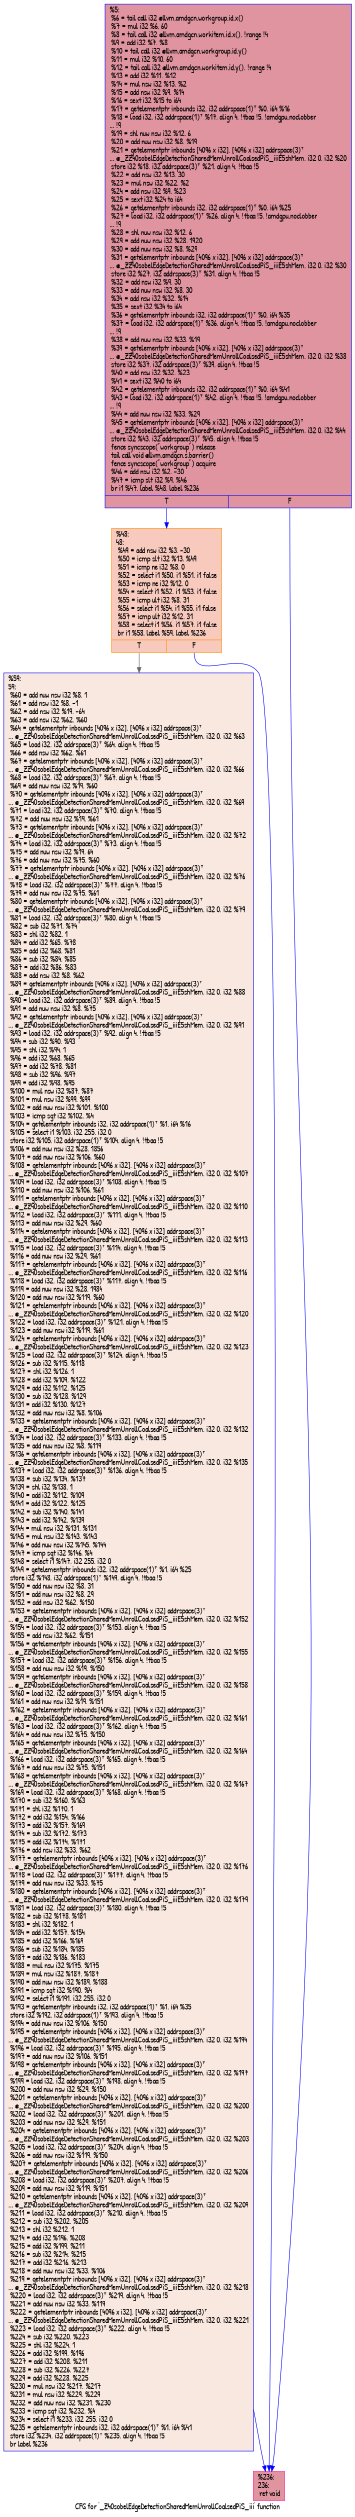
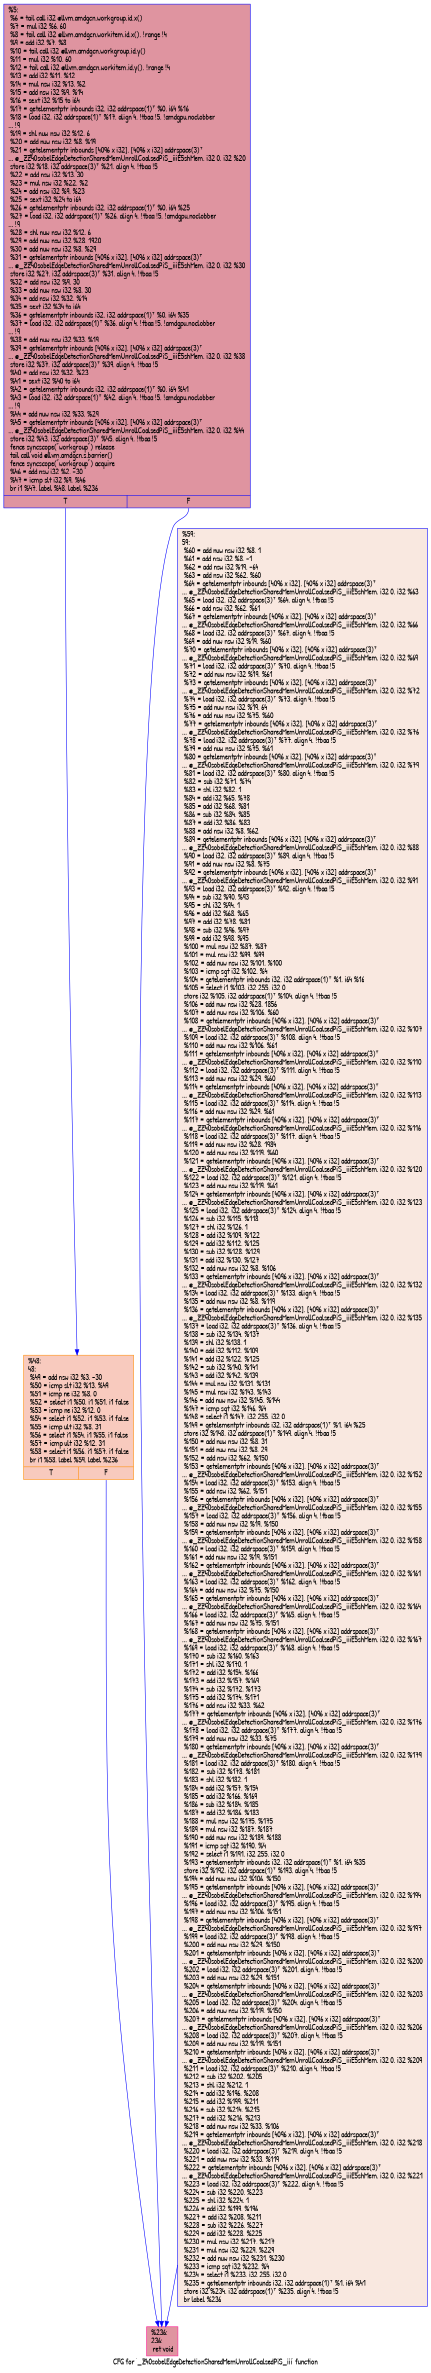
  digraph {
    label="CFG for '_Z40sobelEdgeDetectionSharedMemUnrollCoalsedPiS_iii' function"
    fontname="Patrick Hand"
    node [color=blue fillcolor="#b70d2870" shape=record style=filled fontname="Patrick Hand"]
    edge [tailport=s0 color=blue fontname="Patrick Hand"]
    n1 [label="{%5:\l  %6 = tail call i32 @llvm.amdgcn.workgroup.id.x()\l  %7 = mul i32 %6, 60\l  %8 = tail call i32 @llvm.amdgcn.workitem.id.x(), !range !4\l  %9 = add i32 %7, %8\l  %10 = tail call i32 @llvm.amdgcn.workgroup.id.y()\l  %11 = mul i32 %10, 60\l  %12 = tail call i32 @llvm.amdgcn.workitem.id.y(), !range !4\l  %13 = add i32 %11, %12\l  %14 = mul nsw i32 %13, %2\l  %15 = add nsw i32 %9, %14\l  %16 = sext i32 %15 to i64\l  %17 = getelementptr inbounds i32, i32 addrspace(1)* %0, i64 %16\l  %18 = load i32, i32 addrspace(1)* %17, align 4, !tbaa !5, !amdgpu.noclobber\l... !9\l  %19 = shl nuw nsw i32 %12, 6\l  %20 = add nuw nsw i32 %8, %19\l  %21 = getelementptr inbounds [4096 x i32], [4096 x i32] addrspace(3)*\l... @_ZZ40sobelEdgeDetectionSharedMemUnrollCoalsedPiS_iiiE5shMem, i32 0, i32 %20\l  store i32 %18, i32 addrspace(3)* %21, align 4, !tbaa !5\l  %22 = add nsw i32 %13, 30\l  %23 = mul nsw i32 %22, %2\l  %24 = add nsw i32 %9, %23\l  %25 = sext i32 %24 to i64\l  %26 = getelementptr inbounds i32, i32 addrspace(1)* %0, i64 %25\l  %27 = load i32, i32 addrspace(1)* %26, align 4, !tbaa !5, !amdgpu.noclobber\l... !9\l  %28 = shl nuw nsw i32 %12, 6\l  %29 = add nuw nsw i32 %28, 1920\l  %30 = add nuw nsw i32 %8, %29\l  %31 = getelementptr inbounds [4096 x i32], [4096 x i32] addrspace(3)*\l... @_ZZ40sobelEdgeDetectionSharedMemUnrollCoalsedPiS_iiiE5shMem, i32 0, i32 %30\l  store i32 %27, i32 addrspace(3)* %31, align 4, !tbaa !5\l  %32 = add nsw i32 %9, 30\l  %33 = add nuw nsw i32 %8, 30\l  %34 = add nsw i32 %32, %14\l  %35 = sext i32 %34 to i64\l  %36 = getelementptr inbounds i32, i32 addrspace(1)* %0, i64 %35\l  %37 = load i32, i32 addrspace(1)* %36, align 4, !tbaa !5, !amdgpu.noclobber\l... !9\l  %38 = add nuw nsw i32 %33, %19\l  %39 = getelementptr inbounds [4096 x i32], [4096 x i32] addrspace(3)*\l... @_ZZ40sobelEdgeDetectionSharedMemUnrollCoalsedPiS_iiiE5shMem, i32 0, i32 %38\l  store i32 %37, i32 addrspace(3)* %39, align 4, !tbaa !5\l  %40 = add nsw i32 %32, %23\l  %41 = sext i32 %40 to i64\l  %42 = getelementptr inbounds i32, i32 addrspace(1)* %0, i64 %41\l  %43 = load i32, i32 addrspace(1)* %42, align 4, !tbaa !5, !amdgpu.noclobber\l... !9\l  %44 = add nuw nsw i32 %33, %29\l  %45 = getelementptr inbounds [4096 x i32], [4096 x i32] addrspace(3)*\l... @_ZZ40sobelEdgeDetectionSharedMemUnrollCoalsedPiS_iiiE5shMem, i32 0, i32 %44\l  store i32 %43, i32 addrspace(3)* %45, align 4, !tbaa !5\l  fence syncscope(\"workgroup\") release\l  tail call void @llvm.amdgcn.s.barrier()\l  fence syncscope(\"workgroup\") acquire\l  %46 = add nsw i32 %2, -30\l  %47 = icmp slt i32 %9, %46\l  br i1 %47, label %48, label %236\l|{<s0>T|<s1>F}}"]
    n2 [color=darkorange fillcolor="#ef886b70" label="{%48:\l48:                                               \l  %49 = add nsw i32 %3, -30\l  %50 = icmp slt i32 %13, %49\l  %51 = icmp ne i32 %8, 0\l  %52 = select i1 %50, i1 %51, i1 false\l  %53 = icmp ne i32 %12, 0\l  %54 = select i1 %52, i1 %53, i1 false\l  %55 = icmp ult i32 %8, 31\l  %56 = select i1 %54, i1 %55, i1 false\l  %57 = icmp ult i32 %12, 31\l  %58 = select i1 %56, i1 %57, i1 false\l  br i1 %58, label %59, label %236\l|{<s0>T|<s1>F}}"]
    n3 [color=deeppink label="{%236:\l236:                                              \l  ret void\l}"]
    n4 [fillcolor="#f1ccb870" label="{%59:\l59:                                               \l  %60 = add nuw nsw i32 %8, 1\l  %61 = add nsw i32 %8, -1\l  %62 = add nsw i32 %19, -64\l  %63 = add nsw i32 %62, %60\l  %64 = getelementptr inbounds [4096 x i32], [4096 x i32] addrspace(3)*\l... @_ZZ40sobelEdgeDetectionSharedMemUnrollCoalsedPiS_iiiE5shMem, i32 0, i32 %63\l  %65 = load i32, i32 addrspace(3)* %64, align 4, !tbaa !5\l  %66 = add nsw i32 %62, %61\l  %67 = getelementptr inbounds [4096 x i32], [4096 x i32] addrspace(3)*\l... @_ZZ40sobelEdgeDetectionSharedMemUnrollCoalsedPiS_iiiE5shMem, i32 0, i32 %66\l  %68 = load i32, i32 addrspace(3)* %67, align 4, !tbaa !5\l  %69 = add nuw nsw i32 %19, %60\l  %70 = getelementptr inbounds [4096 x i32], [4096 x i32] addrspace(3)*\l... @_ZZ40sobelEdgeDetectionSharedMemUnrollCoalsedPiS_iiiE5shMem, i32 0, i32 %69\l  %71 = load i32, i32 addrspace(3)* %70, align 4, !tbaa !5\l  %72 = add nuw nsw i32 %19, %61\l  %73 = getelementptr inbounds [4096 x i32], [4096 x i32] addrspace(3)*\l... @_ZZ40sobelEdgeDetectionSharedMemUnrollCoalsedPiS_iiiE5shMem, i32 0, i32 %72\l  %74 = load i32, i32 addrspace(3)* %73, align 4, !tbaa !5\l  %75 = add nuw nsw i32 %19, 64\l  %76 = add nuw nsw i32 %75, %60\l  %77 = getelementptr inbounds [4096 x i32], [4096 x i32] addrspace(3)*\l... @_ZZ40sobelEdgeDetectionSharedMemUnrollCoalsedPiS_iiiE5shMem, i32 0, i32 %76\l  %78 = load i32, i32 addrspace(3)* %77, align 4, !tbaa !5\l  %79 = add nuw nsw i32 %75, %61\l  %80 = getelementptr inbounds [4096 x i32], [4096 x i32] addrspace(3)*\l... @_ZZ40sobelEdgeDetectionSharedMemUnrollCoalsedPiS_iiiE5shMem, i32 0, i32 %79\l  %81 = load i32, i32 addrspace(3)* %80, align 4, !tbaa !5\l  %82 = sub i32 %71, %74\l  %83 = shl i32 %82, 1\l  %84 = add i32 %65, %78\l  %85 = add i32 %68, %81\l  %86 = sub i32 %84, %85\l  %87 = add i32 %86, %83\l  %88 = add nsw i32 %8, %62\l  %89 = getelementptr inbounds [4096 x i32], [4096 x i32] addrspace(3)*\l... @_ZZ40sobelEdgeDetectionSharedMemUnrollCoalsedPiS_iiiE5shMem, i32 0, i32 %88\l  %90 = load i32, i32 addrspace(3)* %89, align 4, !tbaa !5\l  %91 = add nuw nsw i32 %8, %75\l  %92 = getelementptr inbounds [4096 x i32], [4096 x i32] addrspace(3)*\l... @_ZZ40sobelEdgeDetectionSharedMemUnrollCoalsedPiS_iiiE5shMem, i32 0, i32 %91\l  %93 = load i32, i32 addrspace(3)* %92, align 4, !tbaa !5\l  %94 = sub i32 %90, %93\l  %95 = shl i32 %94, 1\l  %96 = add i32 %68, %65\l  %97 = add i32 %78, %81\l  %98 = sub i32 %96, %97\l  %99 = add i32 %98, %95\l  %100 = mul nsw i32 %87, %87\l  %101 = mul nsw i32 %99, %99\l  %102 = add nuw nsw i32 %101, %100\l  %103 = icmp sgt i32 %102, %4\l  %104 = getelementptr inbounds i32, i32 addrspace(1)* %1, i64 %16\l  %105 = select i1 %103, i32 255, i32 0\l  store i32 %105, i32 addrspace(1)* %104, align 4, !tbaa !5\l  %106 = add nuw nsw i32 %28, 1856\l  %107 = add nuw nsw i32 %106, %60\l  %108 = getelementptr inbounds [4096 x i32], [4096 x i32] addrspace(3)*\l... @_ZZ40sobelEdgeDetectionSharedMemUnrollCoalsedPiS_iiiE5shMem, i32 0, i32 %107\l  %109 = load i32, i32 addrspace(3)* %108, align 4, !tbaa !5\l  %110 = add nuw nsw i32 %106, %61\l  %111 = getelementptr inbounds [4096 x i32], [4096 x i32] addrspace(3)*\l... @_ZZ40sobelEdgeDetectionSharedMemUnrollCoalsedPiS_iiiE5shMem, i32 0, i32 %110\l  %112 = load i32, i32 addrspace(3)* %111, align 4, !tbaa !5\l  %113 = add nuw nsw i32 %29, %60\l  %114 = getelementptr inbounds [4096 x i32], [4096 x i32] addrspace(3)*\l... @_ZZ40sobelEdgeDetectionSharedMemUnrollCoalsedPiS_iiiE5shMem, i32 0, i32 %113\l  %115 = load i32, i32 addrspace(3)* %114, align 4, !tbaa !5\l  %116 = add nuw nsw i32 %29, %61\l  %117 = getelementptr inbounds [4096 x i32], [4096 x i32] addrspace(3)*\l... @_ZZ40sobelEdgeDetectionSharedMemUnrollCoalsedPiS_iiiE5shMem, i32 0, i32 %116\l  %118 = load i32, i32 addrspace(3)* %117, align 4, !tbaa !5\l  %119 = add nuw nsw i32 %28, 1984\l  %120 = add nuw nsw i32 %119, %60\l  %121 = getelementptr inbounds [4096 x i32], [4096 x i32] addrspace(3)*\l... @_ZZ40sobelEdgeDetectionSharedMemUnrollCoalsedPiS_iiiE5shMem, i32 0, i32 %120\l  %122 = load i32, i32 addrspace(3)* %121, align 4, !tbaa !5\l  %123 = add nuw nsw i32 %119, %61\l  %124 = getelementptr inbounds [4096 x i32], [4096 x i32] addrspace(3)*\l... @_ZZ40sobelEdgeDetectionSharedMemUnrollCoalsedPiS_iiiE5shMem, i32 0, i32 %123\l  %125 = load i32, i32 addrspace(3)* %124, align 4, !tbaa !5\l  %126 = sub i32 %115, %118\l  %127 = shl i32 %126, 1\l  %128 = add i32 %109, %122\l  %129 = add i32 %112, %125\l  %130 = sub i32 %128, %129\l  %131 = add i32 %130, %127\l  %132 = add nuw nsw i32 %8, %106\l  %133 = getelementptr inbounds [4096 x i32], [4096 x i32] addrspace(3)*\l... @_ZZ40sobelEdgeDetectionSharedMemUnrollCoalsedPiS_iiiE5shMem, i32 0, i32 %132\l  %134 = load i32, i32 addrspace(3)* %133, align 4, !tbaa !5\l  %135 = add nuw nsw i32 %8, %119\l  %136 = getelementptr inbounds [4096 x i32], [4096 x i32] addrspace(3)*\l... @_ZZ40sobelEdgeDetectionSharedMemUnrollCoalsedPiS_iiiE5shMem, i32 0, i32 %135\l  %137 = load i32, i32 addrspace(3)* %136, align 4, !tbaa !5\l  %138 = sub i32 %134, %137\l  %139 = shl i32 %138, 1\l  %140 = add i32 %112, %109\l  %141 = add i32 %122, %125\l  %142 = sub i32 %140, %141\l  %143 = add i32 %142, %139\l  %144 = mul nsw i32 %131, %131\l  %145 = mul nsw i32 %143, %143\l  %146 = add nuw nsw i32 %145, %144\l  %147 = icmp sgt i32 %146, %4\l  %148 = select i1 %147, i32 255, i32 0\l  %149 = getelementptr inbounds i32, i32 addrspace(1)* %1, i64 %25\l  store i32 %148, i32 addrspace(1)* %149, align 4, !tbaa !5\l  %150 = add nuw nsw i32 %8, 31\l  %151 = add nuw nsw i32 %8, 29\l  %152 = add nsw i32 %62, %150\l  %153 = getelementptr inbounds [4096 x i32], [4096 x i32] addrspace(3)*\l... @_ZZ40sobelEdgeDetectionSharedMemUnrollCoalsedPiS_iiiE5shMem, i32 0, i32 %152\l  %154 = load i32, i32 addrspace(3)* %153, align 4, !tbaa !5\l  %155 = add nsw i32 %62, %151\l  %156 = getelementptr inbounds [4096 x i32], [4096 x i32] addrspace(3)*\l... @_ZZ40sobelEdgeDetectionSharedMemUnrollCoalsedPiS_iiiE5shMem, i32 0, i32 %155\l  %157 = load i32, i32 addrspace(3)* %156, align 4, !tbaa !5\l  %158 = add nuw nsw i32 %19, %150\l  %159 = getelementptr inbounds [4096 x i32], [4096 x i32] addrspace(3)*\l... @_ZZ40sobelEdgeDetectionSharedMemUnrollCoalsedPiS_iiiE5shMem, i32 0, i32 %158\l  %160 = load i32, i32 addrspace(3)* %159, align 4, !tbaa !5\l  %161 = add nuw nsw i32 %19, %151\l  %162 = getelementptr inbounds [4096 x i32], [4096 x i32] addrspace(3)*\l... @_ZZ40sobelEdgeDetectionSharedMemUnrollCoalsedPiS_iiiE5shMem, i32 0, i32 %161\l  %163 = load i32, i32 addrspace(3)* %162, align 4, !tbaa !5\l  %164 = add nuw nsw i32 %75, %150\l  %165 = getelementptr inbounds [4096 x i32], [4096 x i32] addrspace(3)*\l... @_ZZ40sobelEdgeDetectionSharedMemUnrollCoalsedPiS_iiiE5shMem, i32 0, i32 %164\l  %166 = load i32, i32 addrspace(3)* %165, align 4, !tbaa !5\l  %167 = add nuw nsw i32 %75, %151\l  %168 = getelementptr inbounds [4096 x i32], [4096 x i32] addrspace(3)*\l... @_ZZ40sobelEdgeDetectionSharedMemUnrollCoalsedPiS_iiiE5shMem, i32 0, i32 %167\l  %169 = load i32, i32 addrspace(3)* %168, align 4, !tbaa !5\l  %170 = sub i32 %160, %163\l  %171 = shl i32 %170, 1\l  %172 = add i32 %154, %166\l  %173 = add i32 %157, %169\l  %174 = sub i32 %172, %173\l  %175 = add i32 %174, %171\l  %176 = add nsw i32 %33, %62\l  %177 = getelementptr inbounds [4096 x i32], [4096 x i32] addrspace(3)*\l... @_ZZ40sobelEdgeDetectionSharedMemUnrollCoalsedPiS_iiiE5shMem, i32 0, i32 %176\l  %178 = load i32, i32 addrspace(3)* %177, align 4, !tbaa !5\l  %179 = add nuw nsw i32 %33, %75\l  %180 = getelementptr inbounds [4096 x i32], [4096 x i32] addrspace(3)*\l... @_ZZ40sobelEdgeDetectionSharedMemUnrollCoalsedPiS_iiiE5shMem, i32 0, i32 %179\l  %181 = load i32, i32 addrspace(3)* %180, align 4, !tbaa !5\l  %182 = sub i32 %178, %181\l  %183 = shl i32 %182, 1\l  %184 = add i32 %157, %154\l  %185 = add i32 %166, %169\l  %186 = sub i32 %184, %185\l  %187 = add i32 %186, %183\l  %188 = mul nsw i32 %175, %175\l  %189 = mul nsw i32 %187, %187\l  %190 = add nuw nsw i32 %189, %188\l  %191 = icmp sgt i32 %190, %4\l  %192 = select i1 %191, i32 255, i32 0\l  %193 = getelementptr inbounds i32, i32 addrspace(1)* %1, i64 %35\l  store i32 %192, i32 addrspace(1)* %193, align 4, !tbaa !5\l  %194 = add nuw nsw i32 %106, %150\l  %195 = getelementptr inbounds [4096 x i32], [4096 x i32] addrspace(3)*\l... @_ZZ40sobelEdgeDetectionSharedMemUnrollCoalsedPiS_iiiE5shMem, i32 0, i32 %194\l  %196 = load i32, i32 addrspace(3)* %195, align 4, !tbaa !5\l  %197 = add nuw nsw i32 %106, %151\l  %198 = getelementptr inbounds [4096 x i32], [4096 x i32] addrspace(3)*\l... @_ZZ40sobelEdgeDetectionSharedMemUnrollCoalsedPiS_iiiE5shMem, i32 0, i32 %197\l  %199 = load i32, i32 addrspace(3)* %198, align 4, !tbaa !5\l  %200 = add nuw nsw i32 %29, %150\l  %201 = getelementptr inbounds [4096 x i32], [4096 x i32] addrspace(3)*\l... @_ZZ40sobelEdgeDetectionSharedMemUnrollCoalsedPiS_iiiE5shMem, i32 0, i32 %200\l  %202 = load i32, i32 addrspace(3)* %201, align 4, !tbaa !5\l  %203 = add nuw nsw i32 %29, %151\l  %204 = getelementptr inbounds [4096 x i32], [4096 x i32] addrspace(3)*\l... @_ZZ40sobelEdgeDetectionSharedMemUnrollCoalsedPiS_iiiE5shMem, i32 0, i32 %203\l  %205 = load i32, i32 addrspace(3)* %204, align 4, !tbaa !5\l  %206 = add nuw nsw i32 %119, %150\l  %207 = getelementptr inbounds [4096 x i32], [4096 x i32] addrspace(3)*\l... @_ZZ40sobelEdgeDetectionSharedMemUnrollCoalsedPiS_iiiE5shMem, i32 0, i32 %206\l  %208 = load i32, i32 addrspace(3)* %207, align 4, !tbaa !5\l  %209 = add nuw nsw i32 %119, %151\l  %210 = getelementptr inbounds [4096 x i32], [4096 x i32] addrspace(3)*\l... @_ZZ40sobelEdgeDetectionSharedMemUnrollCoalsedPiS_iiiE5shMem, i32 0, i32 %209\l  %211 = load i32, i32 addrspace(3)* %210, align 4, !tbaa !5\l  %212 = sub i32 %202, %205\l  %213 = shl i32 %212, 1\l  %214 = add i32 %196, %208\l  %215 = add i32 %199, %211\l  %216 = sub i32 %214, %215\l  %217 = add i32 %216, %213\l  %218 = add nuw nsw i32 %33, %106\l  %219 = getelementptr inbounds [4096 x i32], [4096 x i32] addrspace(3)*\l... @_ZZ40sobelEdgeDetectionSharedMemUnrollCoalsedPiS_iiiE5shMem, i32 0, i32 %218\l  %220 = load i32, i32 addrspace(3)* %219, align 4, !tbaa !5\l  %221 = add nuw nsw i32 %33, %119\l  %222 = getelementptr inbounds [4096 x i32], [4096 x i32] addrspace(3)*\l... @_ZZ40sobelEdgeDetectionSharedMemUnrollCoalsedPiS_iiiE5shMem, i32 0, i32 %221\l  %223 = load i32, i32 addrspace(3)* %222, align 4, !tbaa !5\l  %224 = sub i32 %220, %223\l  %225 = shl i32 %224, 1\l  %226 = add i32 %199, %196\l  %227 = add i32 %208, %211\l  %228 = sub i32 %226, %227\l  %229 = add i32 %228, %225\l  %230 = mul nsw i32 %217, %217\l  %231 = mul nsw i32 %229, %229\l  %232 = add nuw nsw i32 %231, %230\l  %233 = icmp sgt i32 %232, %4\l  %234 = select i1 %233, i32 255, i32 0\l  %235 = getelementptr inbounds i32, i32 addrspace(1)* %1, i64 %41\l  store i32 %234, i32 addrspace(1)* %235, align 4, !tbaa !5\l  br label %236\l}"]
    n1 -> n2
    n1 -> n3 [tailport=s1]
    n2 -> n3 [tailport=s1]
-   n2 -> n4 [color=gray40]
    n4 -> n3 [tailport=""]
  }
